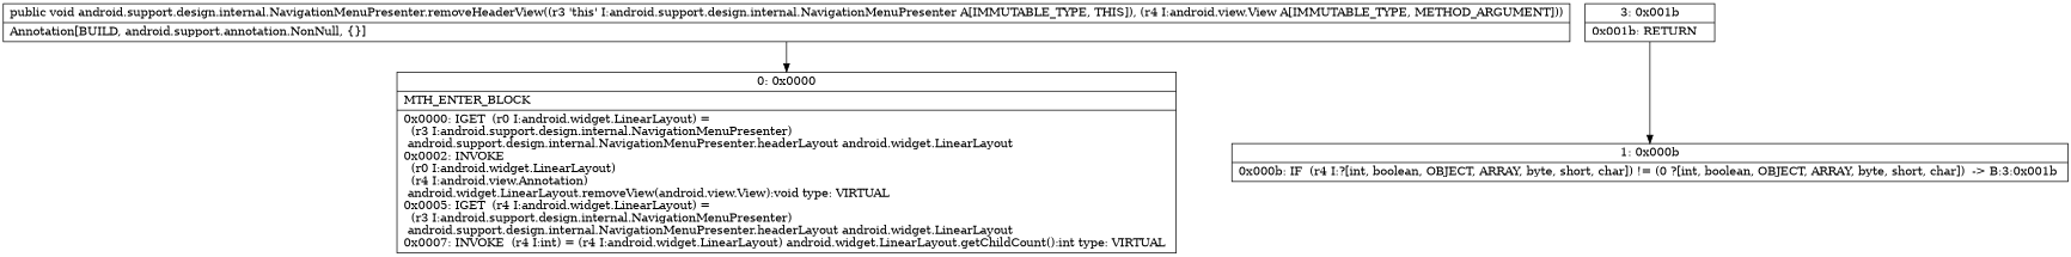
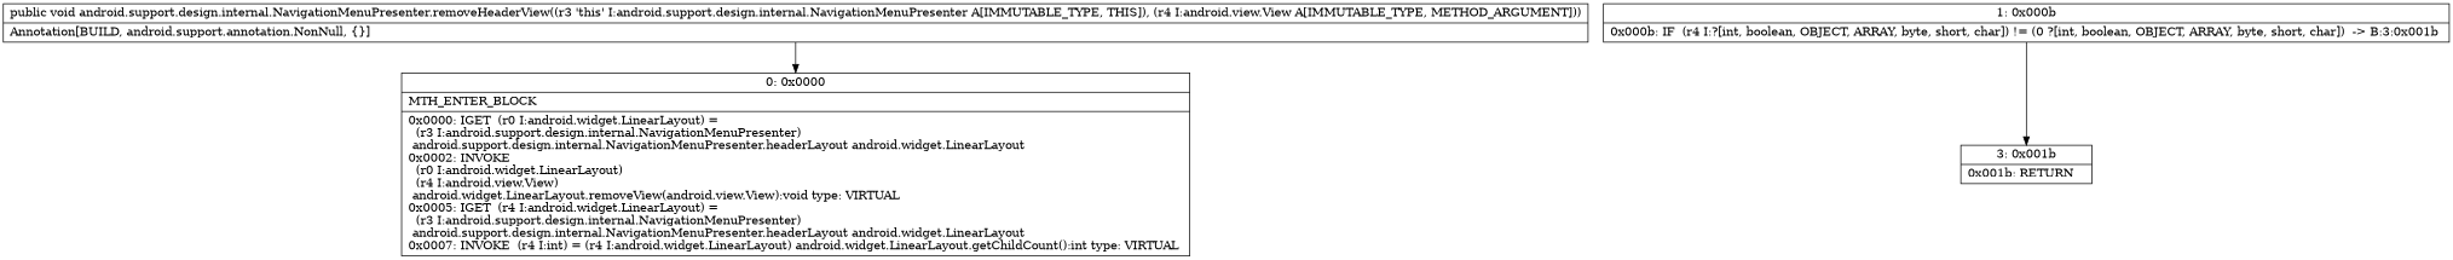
  digraph {
    node [shape=record]
-   n1 [label="{0\:\ 0x0000|MTH_ENTER_BLOCK\l|0x0000: IGET  (r0 I:android.widget.LinearLayout) = \l  (r3 I:android.support.design.internal.NavigationMenuPresenter)\l android.support.design.internal.NavigationMenuPresenter.headerLayout android.widget.LinearLayout \l0x0002: INVOKE  \l  (r0 I:android.widget.LinearLayout)\l  (r4 I:android.view.Annotation)\l android.widget.LinearLayout.removeView(android.view.View):void type: VIRTUAL \l0x0005: IGET  (r4 I:android.widget.LinearLayout) = \l  (r3 I:android.support.design.internal.NavigationMenuPresenter)\l android.support.design.internal.NavigationMenuPresenter.headerLayout android.widget.LinearLayout \l0x0007: INVOKE  (r4 I:int) = (r4 I:android.widget.LinearLayout) android.widget.LinearLayout.getChildCount():int type: VIRTUAL \l}"]
+   n1 [label="{0\:\ 0x0000|MTH_ENTER_BLOCK\l|0x0000: IGET  (r0 I:android.widget.LinearLayout) = \l  (r3 I:android.support.design.internal.NavigationMenuPresenter)\l android.support.design.internal.NavigationMenuPresenter.headerLayout android.widget.LinearLayout \l0x0002: INVOKE  \l  (r0 I:android.widget.LinearLayout)\l  (r4 I:android.view.View)\l android.widget.LinearLayout.removeView(android.view.View):void type: VIRTUAL \l0x0005: IGET  (r4 I:android.widget.LinearLayout) = \l  (r3 I:android.support.design.internal.NavigationMenuPresenter)\l android.support.design.internal.NavigationMenuPresenter.headerLayout android.widget.LinearLayout \l0x0007: INVOKE  (r4 I:int) = (r4 I:android.widget.LinearLayout) android.widget.LinearLayout.getChildCount():int type: VIRTUAL \l}"]
    n2 [label="{1\:\ 0x000b|0x000b: IF  (r4 I:?[int, boolean, OBJECT, ARRAY, byte, short, char]) != (0 ?[int, boolean, OBJECT, ARRAY, byte, short, char])  \-\> B:3:0x001b \l}"]
    n3 [label="{3\:\ 0x001b|0x001b: RETURN   \l}"]
    n4 [label="{public void android.support.design.internal.NavigationMenuPresenter.removeHeaderView((r3 'this' I:android.support.design.internal.NavigationMenuPresenter A[IMMUTABLE_TYPE, THIS]), (r4 I:android.view.View A[IMMUTABLE_TYPE, METHOD_ARGUMENT]))  | Annotation[BUILD, android.support.annotation.NonNull, \{\}]\l}"]
-   n3 -> n2
+   n2 -> n3
    n4 -> n1
  }
